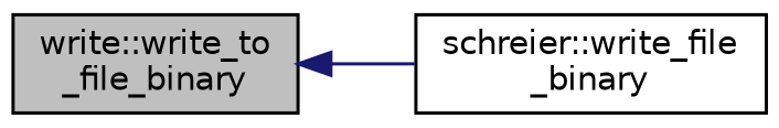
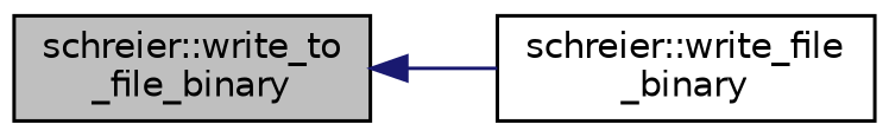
  digraph {
    rankdir=LR
    node [color=black fontname=Helvetica fontsize=10 shape=record style=filled]
-   n1 [fillcolor=grey75 fontcolor=black height=0.2 label="write::write_to\l_file_binary" width=0.4]
+   n1 [fillcolor=grey75 fontcolor=black height=0.2 label="schreier::write_to\l_file_binary" width=0.4]
    n2 [fillcolor=white height=0.2 label="schreier::write_file\l_binary" width=0.4]
    n1 -> n2 [color=midnightblue dir=back fontname=Helvetica fontsize=10 labelfontname=Helvetica labelfontsize=10 style=solid]
  }
